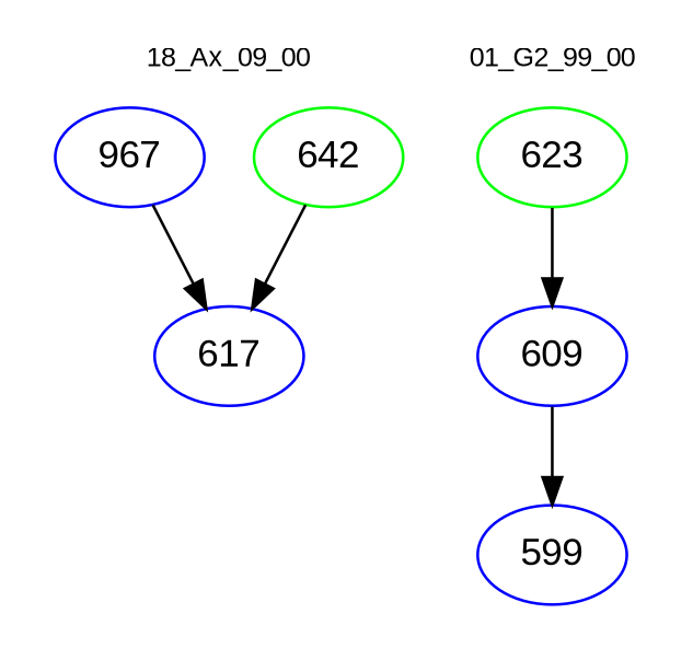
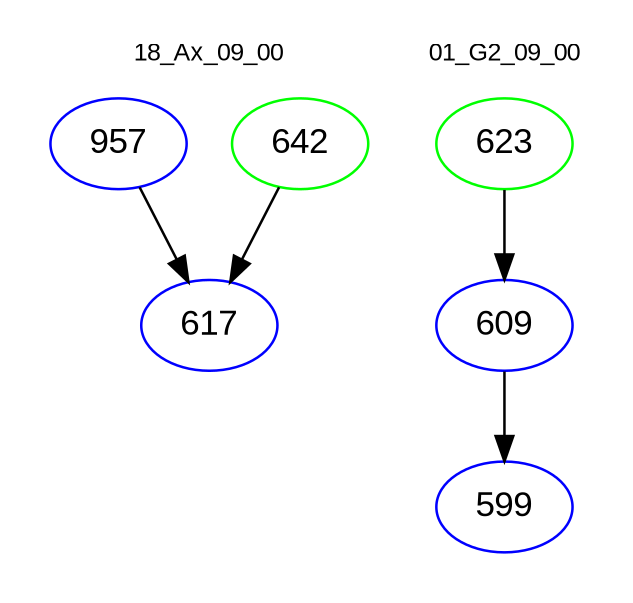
  digraph {
    fontname="Liberation Sans"
    node [color=blue fontname="Liberation Sans"]
    edge [color=black fontname="Liberation Sans"]
    n1 [color=green label=642]
    n2 [label=617]
-   n3 [label=967]
+   n3 [label=957]
    n4 [color=green label=623]
    n5 [label=609]
    n6 [label=599]
    subgraph cluster_1 {
      color=white
      fontsize=10
      label="18_Ax_09_00"
      n1
      n2
      n3
    }
    subgraph cluster_2 {
      color=white
      fontsize=10
-     label="01_G2_99_00"
+     label="01_G2_09_00"
      n4
      n5
      n6
    }
    n1 -> n2
    n3 -> n2
    n4 -> n5
    n5 -> n6
  }
